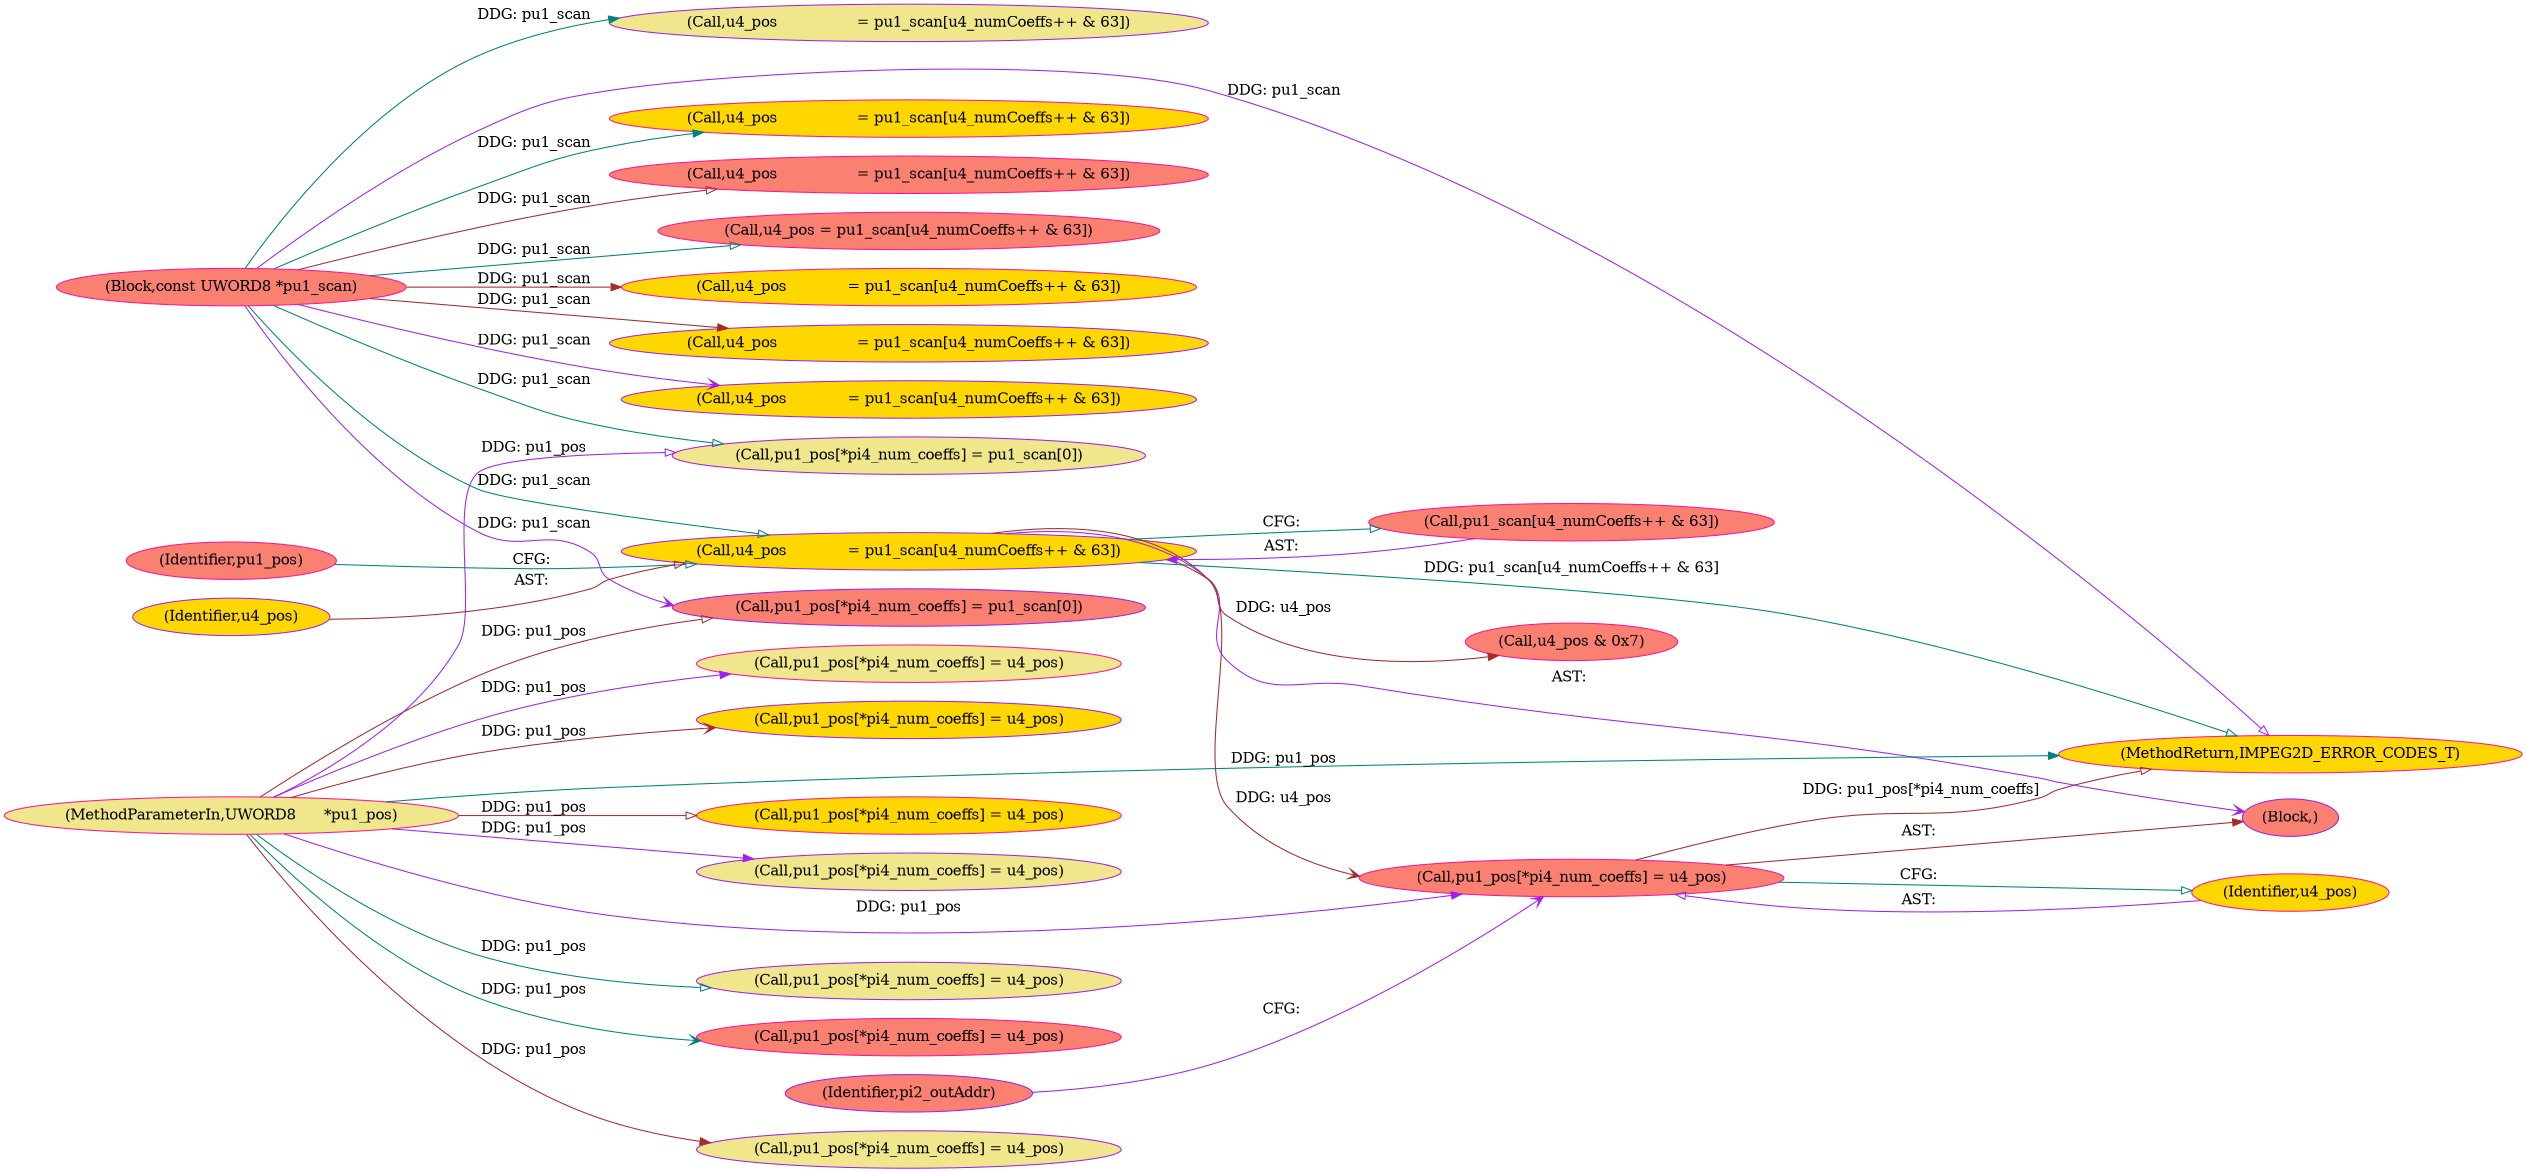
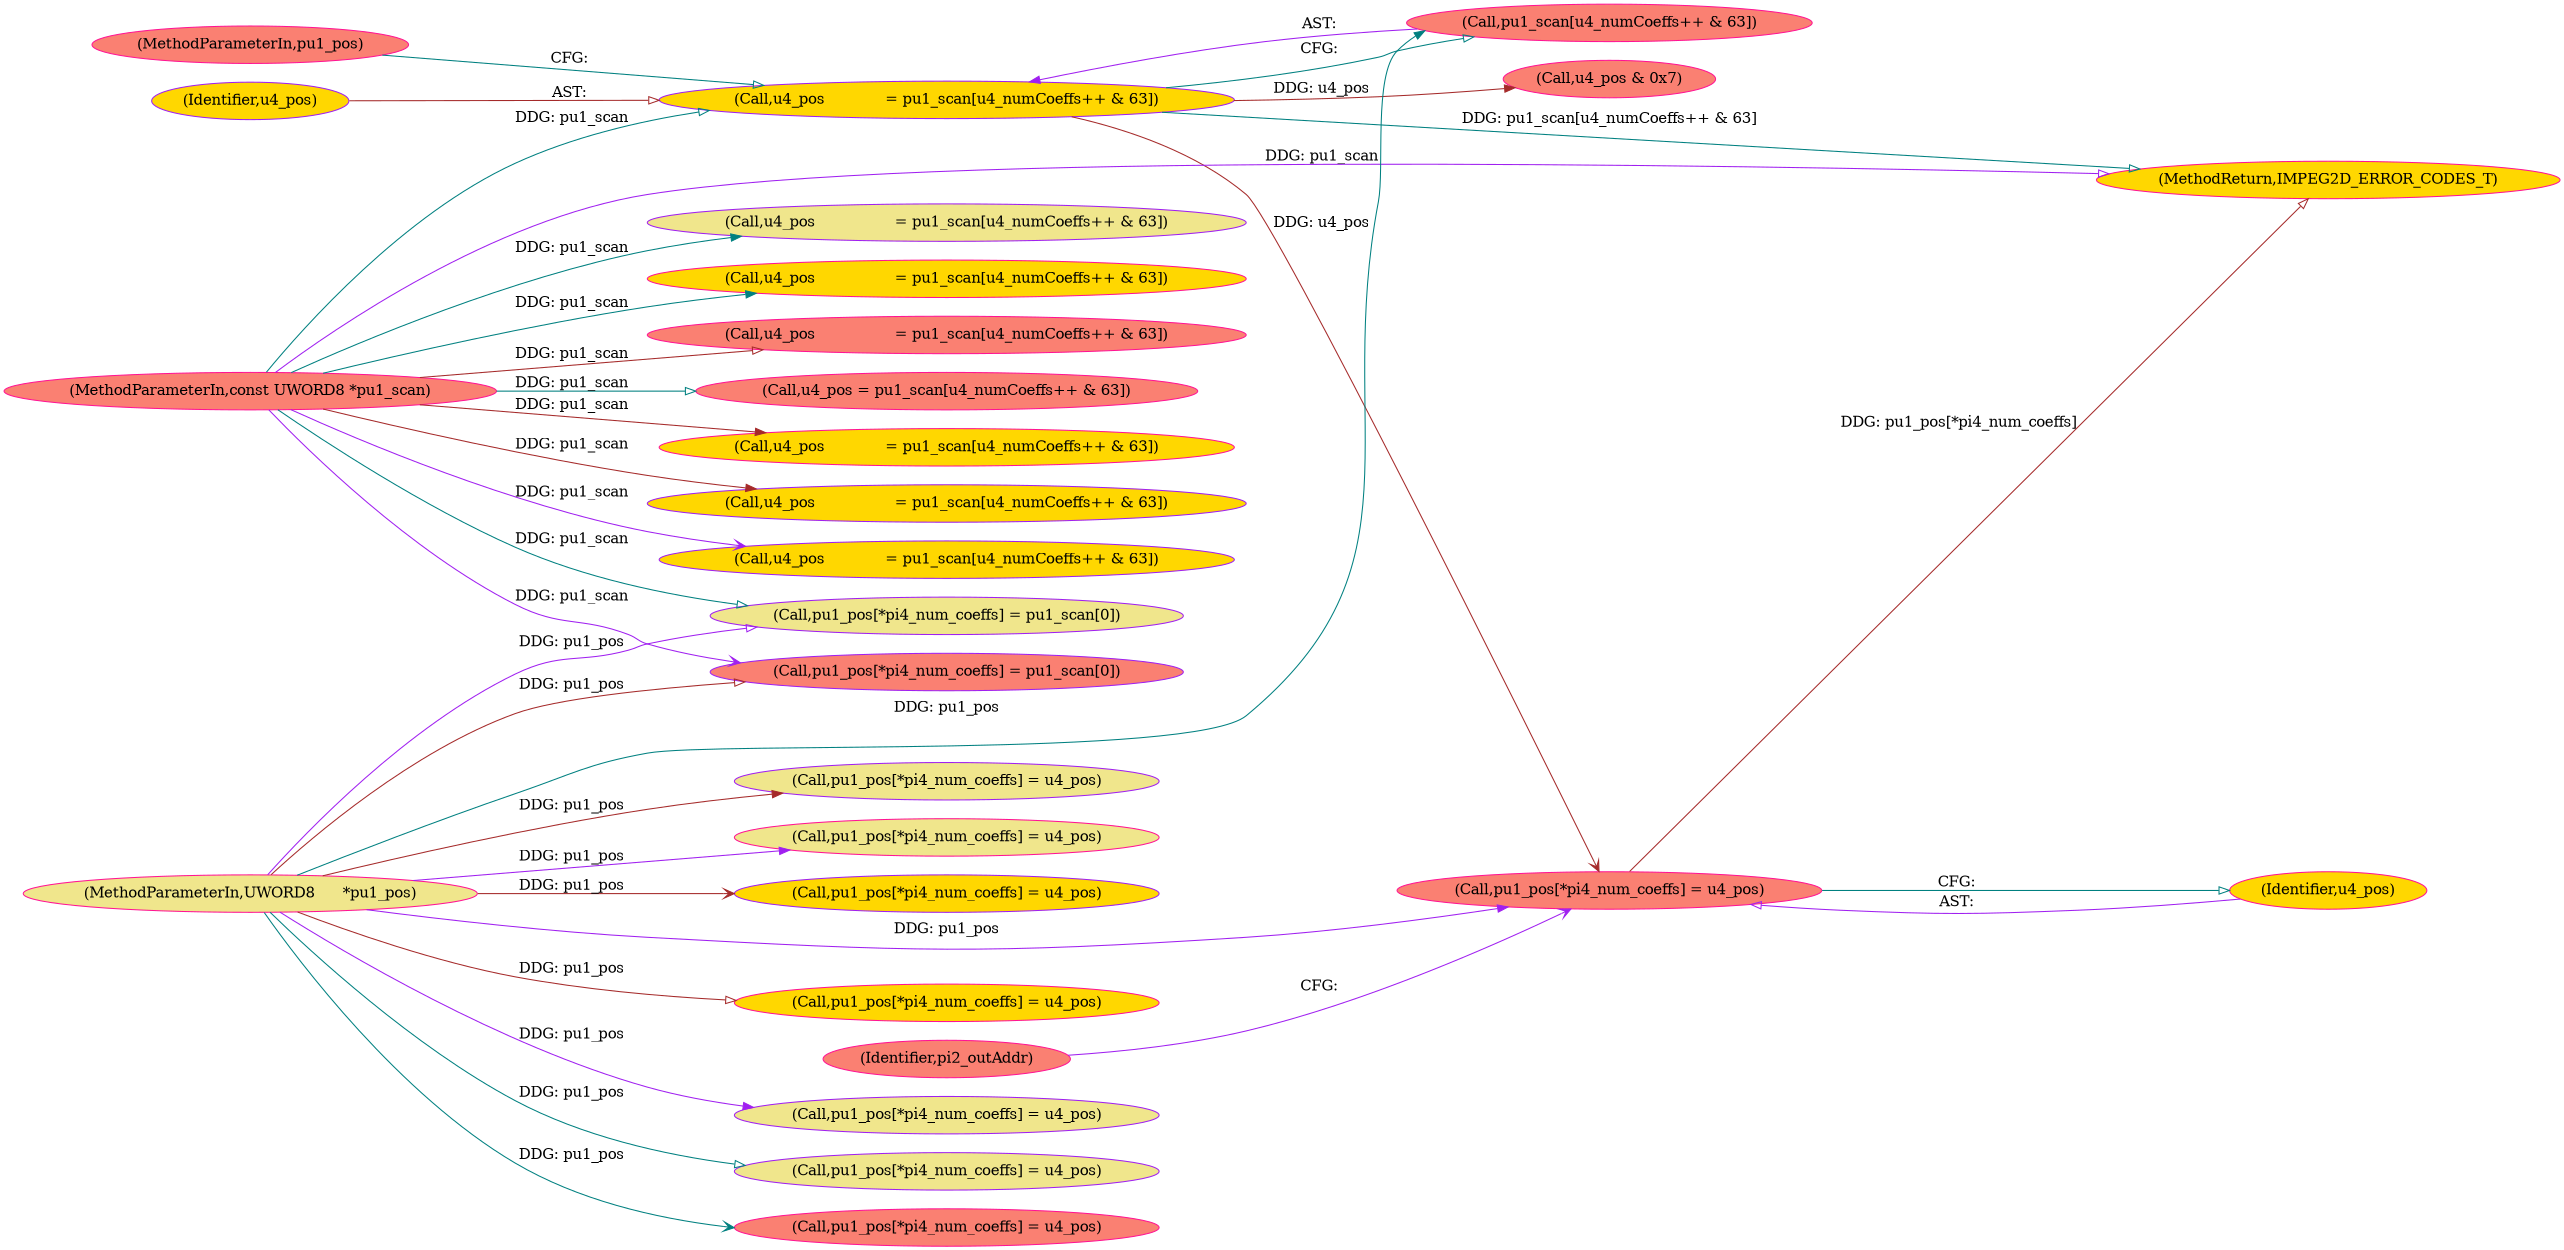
  digraph {
    rankdir=LR
    node [color=deeppink fillcolor=salmon style=filled]
    edge [arrowhead=onormal color=brown]
    n1 [label="(Call,pu1_pos[*pi4_num_coeffs] = u4_pos)"]
-   n2 [color=purple label="(Block,)"]
    n3 [fillcolor=gold label="(MethodReturn,IMPEG2D_ERROR_CODES_T)"]
    n4 [fillcolor=gold label="(Identifier,u4_pos)"]
    n5 [color=purple fillcolor=gold label="(Call,u4_pos             = pu1_scan[u4_numCoeffs++ & 63])"]
    n6 [label="(Call,pu1_scan[u4_numCoeffs++ & 63])"]
    n7 [label="(Call,u4_pos & 0x7)"]
-   n8 [label="(Block,const UWORD8 *pu1_scan)"]
+   n8 [label="(MethodParameterIn,const UWORD8 *pu1_scan)"]
    n9 [fillcolor=gold label="(Call,u4_pos                 = pu1_scan[u4_numCoeffs++ & 63])"]
    n10 [color=purple label="(Call,pu1_pos[*pi4_num_coeffs] = pu1_scan[0])"]
    n11 [label="(Call,u4_pos                 = pu1_scan[u4_numCoeffs++ & 63])"]
    n12 [label="(Call,u4_pos = pu1_scan[u4_numCoeffs++ & 63])"]
    n13 [fillcolor=gold label="(Call,u4_pos             = pu1_scan[u4_numCoeffs++ & 63])"]
    n14 [color=purple fillcolor=gold label="(Call,u4_pos                 = pu1_scan[u4_numCoeffs++ & 63])"]
    n15 [color=purple fillcolor=gold label="(Call,u4_pos             = pu1_scan[u4_numCoeffs++ & 63])"]
    n16 [color=purple fillcolor=khaki label="(Call,pu1_pos[*pi4_num_coeffs] = pu1_scan[0])"]
    n17 [color=purple fillcolor=khaki label="(Call,u4_pos                 = pu1_scan[u4_numCoeffs++ & 63])"]
    n18 [fillcolor=khaki label="(MethodParameterIn,UWORD8      *pu1_pos)"]
    n19 [color=purple fillcolor=khaki label="(Call,pu1_pos[*pi4_num_coeffs] = u4_pos)"]
    n20 [label="(Call,pu1_pos[*pi4_num_coeffs] = u4_pos)"]
    n21 [color=purple fillcolor=khaki label="(Call,pu1_pos[*pi4_num_coeffs] = u4_pos)"]
    n22 [fillcolor=khaki label="(Call,pu1_pos[*pi4_num_coeffs] = u4_pos)"]
    n23 [color=purple fillcolor=gold label="(Call,pu1_pos[*pi4_num_coeffs] = u4_pos)"]
    n24 [fillcolor=gold label="(Call,pu1_pos[*pi4_num_coeffs] = u4_pos)"]
    n25 [color=purple fillcolor=khaki label="(Call,pu1_pos[*pi4_num_coeffs] = u4_pos)"]
-   n26 [label="(Identifier,pu1_pos)"]
-   n27 [color=purple label="(Identifier,pi2_outAddr)"]
+   n26 [label="(MethodParameterIn,pu1_pos)"]
+   n27 [label="(Identifier,pi2_outAddr)"]
    n28 [color=purple fillcolor=gold label="(Identifier,u4_pos)"]
-   n1 -> n2 [arrowhead=normal label="AST: "]
    n1 -> n3 [label="DDG: pu1_pos[*pi4_num_coeffs]"]
    n1 -> n4 [color=teal label="CFG: "]
    n4 -> n1 [color=purple label="AST: "]
    n5 -> n1 [arrowhead=vee label="DDG: u4_pos"]
-   n5 -> n2 [arrowhead=vee color=purple label="AST: "]
    n5 -> n3 [color=teal label="DDG: pu1_scan[u4_numCoeffs++ & 63]"]
    n5 -> n6 [color=teal label="CFG: "]
    n5 -> n7 [arrowhead=normal label="DDG: u4_pos"]
    n6 -> n5 [arrowhead=normal color=purple label="AST: "]
    n8 -> n3 [color=purple label="DDG: pu1_scan"]
    n8 -> n5 [color=teal label="DDG: pu1_scan"]
    n8 -> n9 [arrowhead=normal color=teal label="DDG: pu1_scan"]
    n8 -> n10 [arrowhead=vee color=purple label="DDG: pu1_scan"]
    n8 -> n11 [label="DDG: pu1_scan"]
    n8 -> n12 [color=teal label="DDG: pu1_scan"]
    n8 -> n13 [arrowhead=normal label="DDG: pu1_scan"]
    n8 -> n14 [arrowhead=normal label="DDG: pu1_scan"]
    n8 -> n15 [arrowhead=vee color=purple label="DDG: pu1_scan"]
    n8 -> n16 [color=teal label="DDG: pu1_scan"]
    n8 -> n17 [arrowhead=normal color=teal label="DDG: pu1_scan"]
    n18 -> n1 [arrowhead=normal color=purple label="DDG: pu1_pos"]
-   n18 -> n3 [arrowhead=normal color=teal label="DDG: pu1_pos"]
+   n18 -> n6 [arrowhead=normal color=teal label="DDG: pu1_pos"]
    n18 -> n10 [label="DDG: pu1_pos"]
    n18 -> n16 [color=purple label="DDG: pu1_pos"]
    n18 -> n19 [color=teal label="DDG: pu1_pos"]
    n18 -> n20 [arrowhead=vee color=teal label="DDG: pu1_pos"]
    n18 -> n21 [arrowhead=normal label="DDG: pu1_pos"]
    n18 -> n22 [arrowhead=normal color=purple label="DDG: pu1_pos"]
    n18 -> n23 [arrowhead=vee label="DDG: pu1_pos"]
    n18 -> n24 [label="DDG: pu1_pos"]
    n18 -> n25 [arrowhead=normal color=purple label="DDG: pu1_pos"]
    n26 -> n5 [color=teal label="CFG: "]
    n27 -> n1 [arrowhead=vee color=purple label="CFG: "]
    n28 -> n5 [label="AST: "]
  }
